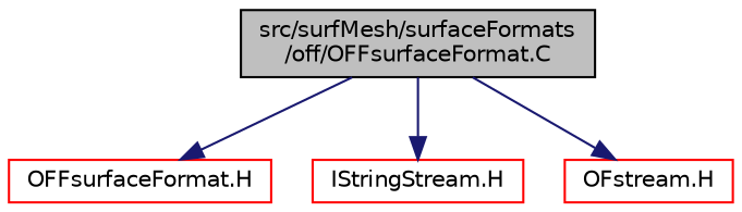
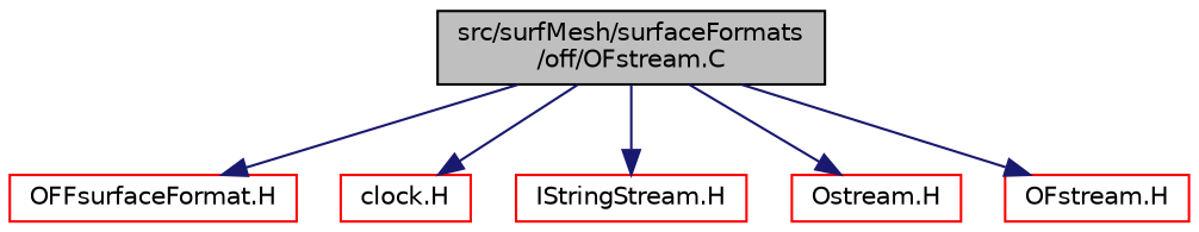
  digraph {
    node [color=red fontname=Helvetica fontsize=10 shape=record]
    edge [color=midnightblue fontname=Helvetica fontsize=10 labelfontname=Helvetica labelfontsize=10 style=solid]
-   n1 [color=black fillcolor=grey75 fontcolor=black height=0.2 label="src/surfMesh/surfaceFormats\l/off/OFFsurfaceFormat.C" style=filled width=0.4]
+   n1 [color=black fillcolor=grey75 fontcolor=black height=0.2 label="src/surfMesh/surfaceFormats\l/off/OFstream.C" style=filled width=0.4]
    n2 [height=0.2 label="OFFsurfaceFormat.H" width=0.4]
+   n3 [height=0.2 label="clock.H" width=0.4]
    n4 [height=0.2 label="IStringStream.H" width=0.4]
+   n5 [height=0.2 label="Ostream.H" width=0.4]
    n6 [height=0.2 label="OFstream.H" width=0.4]
    n1 -> n2
+   n1 -> n3
    n1 -> n4
+   n1 -> n5
    n1 -> n6
  }
